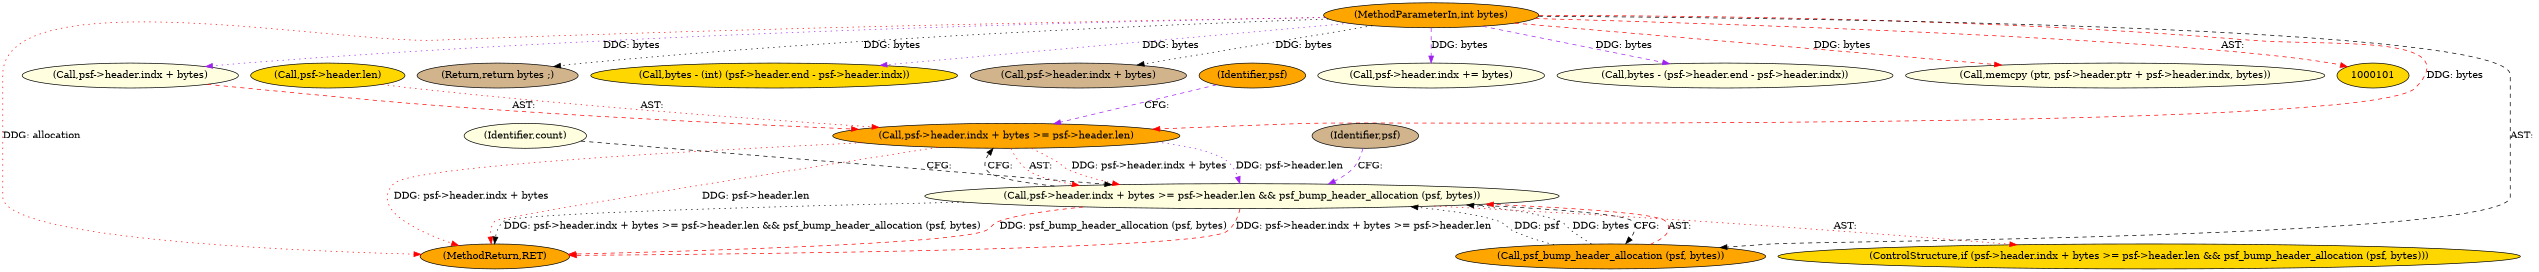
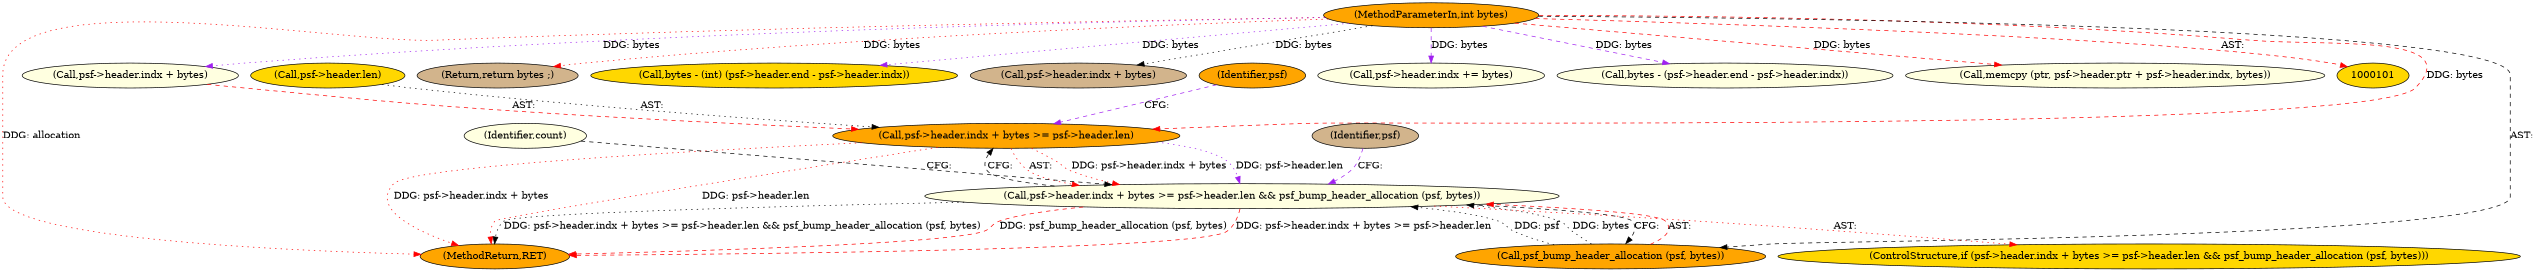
  digraph {
    node [fillcolor=lightyellow style=filled]
    edge [color=red style=dotted]
    n1 [fillcolor=orange label="(Call,psf->header.indx + bytes >= psf->header.len)"]
    n2 [label="(Call,psf->header.indx + bytes >= psf->header.len && psf_bump_header_allocation (psf, bytes))"]
    n3 [fillcolor=orange label="(MethodReturn,RET)"]
    n4 [fillcolor=orange label="(Call,psf_bump_header_allocation (psf, bytes))"]
    n5 [fillcolor=gold label="(ControlStructure,if (psf->header.indx + bytes >= psf->header.len && psf_bump_header_allocation (psf, bytes)))"]
    n6 [fillcolor=gold label="(Call,psf->header.len)"]
    n7 [fillcolor=orange label="(MethodParameterIn,int bytes)"]
    n8 [fillcolor=tan label="(Return,return bytes ;)"]
    n9 [fillcolor=gold label="(Call,bytes - (int) (psf->header.end - psf->header.indx))"]
    n10 [fillcolor=tan label="(Call,psf->header.indx + bytes)"]
    n11 [label="(Call,psf->header.indx + bytes)"]
    n12 [label="(Call,psf->header.indx += bytes)"]
    n13 [label="(Call,bytes - (psf->header.end - psf->header.indx))"]
    n14 [label="(Call,memcpy (ptr, psf->header.ptr + psf->header.indx, bytes))"]
    1000101 [fillcolor=gold]
    n16 [label="(Identifier,count)"]
    n17 [fillcolor=tan label="(Identifier,psf)"]
    n18 [fillcolor=orange label="(Identifier,psf)"]
    n1 -> n2 [label="AST: "]
    n1 -> n2 [label="DDG: psf->header.indx + bytes"]
    n1 -> n2 [color=purple label="DDG: psf->header.len"]
    n1 -> n3 [label="DDG: psf->header.indx + bytes"]
    n1 -> n3 [label="DDG: psf->header.len"]
    n2 -> n1 [color=black label="CFG: " style=dashed]
    n2 -> n3 [label="DDG: psf_bump_header_allocation (psf, bytes)" style=dashed]
    n2 -> n3 [label="DDG: psf->header.indx + bytes >= psf->header.len" style=dashed]
    n2 -> n3 [color=black label="DDG: psf->header.indx + bytes >= psf->header.len && psf_bump_header_allocation (psf, bytes)"]
    n2 -> n4 [color=black label="CFG: " style=dashed]
    n2 -> n5 [label="AST: "]
    n4 -> n2 [label="AST: " style=dashed]
    n4 -> n2 [color=black label="DDG: psf"]
    n4 -> n2 [color=black label="DDG: bytes"]
-   n6 -> n1 [label="AST: "]
+   n6 -> n1 [color=black label="AST: "]
    n7 -> n1 [label="DDG: bytes" style=dashed]
    n7 -> n3 [label="DDG: allocation"]
    n7 -> n4 [color=black label="AST: " style=dashed]
-   n7 -> n8 [color=black label="DDG: bytes"]
+   n7 -> n8 [label="DDG: bytes"]
    n7 -> n9 [color=purple label="DDG: bytes"]
    n7 -> n10 [color=black label="DDG: bytes"]
    n7 -> n11 [color=purple label="DDG: bytes"]
    n7 -> n12 [color=purple label="DDG: bytes" style=dashed]
    n7 -> n13 [color=purple label="DDG: bytes" style=dashed]
    n7 -> n14 [label="DDG: bytes" style=dashed]
    n7 -> 1000101 [label="AST: " style=dashed]
    n11 -> n1 [label="AST: " style=dashed]
    n16 -> n2 [color=black label="CFG: " style=dashed]
    n17 -> n2 [color=purple label="CFG: " style=dashed]
    n18 -> n1 [color=purple label="CFG: " style=dashed]
  }
